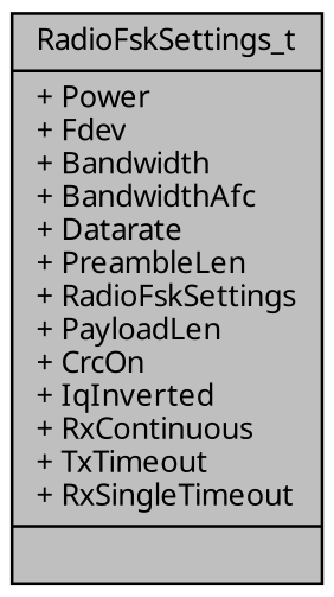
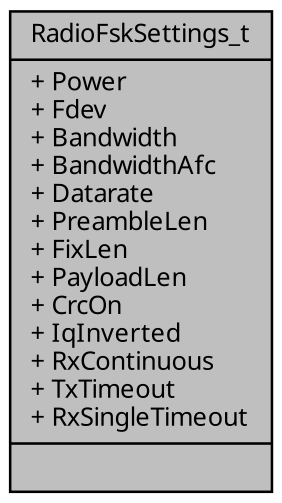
  digraph {
    fontname="Noto Sans"
-   n1 [color=black fillcolor=grey75 fontcolor=black fontname="Noto Sans" fontsize=10 height=0.2 label="{RadioFskSettings_t\n|+ Power\l+ Fdev\l+ Bandwidth\l+ BandwidthAfc\l+ Datarate\l+ PreambleLen\l+ RadioFskSettings\l+ PayloadLen\l+ CrcOn\l+ IqInverted\l+ RxContinuous\l+ TxTimeout\l+ RxSingleTimeout\l|}" shape=record style=filled width=0.4]
+   n1 [color=black fillcolor=grey75 fontcolor=black fontname="Noto Sans" fontsize=10 height=0.2 label="{RadioFskSettings_t\n|+ Power\l+ Fdev\l+ Bandwidth\l+ BandwidthAfc\l+ Datarate\l+ PreambleLen\l+ FixLen\l+ PayloadLen\l+ CrcOn\l+ IqInverted\l+ RxContinuous\l+ TxTimeout\l+ RxSingleTimeout\l|}" shape=record style=filled width=0.4]
  }
